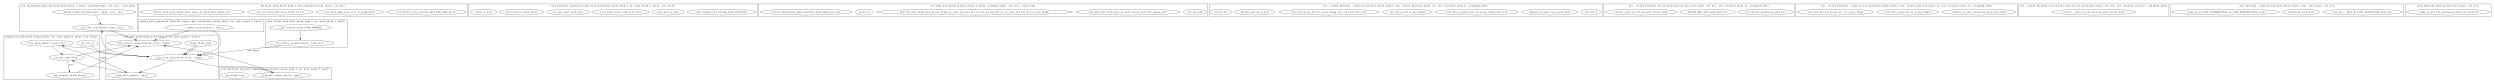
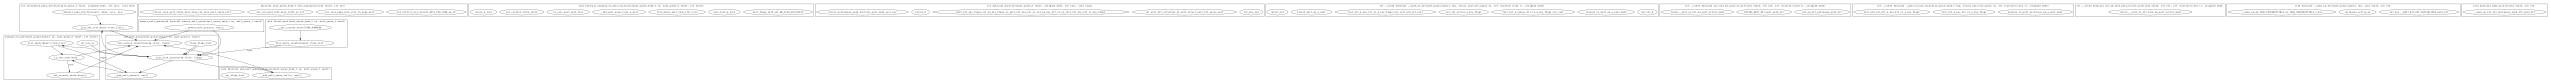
  digraph {
    fontname="IBM Plex Mono"
    node [fontname="IBM Plex Mono"]
    edge [fontname="IBM Plex Mono"]
    n1 [label="default_wake_function(wait, mode, sync, key);"]
    n2 [label="list_del_init(&wait->task_list);"]
    n3 [label=clear_flags_last]
    n4 [label="spin_lock_irqsave(&q->lock, flags);"]
    n5 [label="__add_wait_queue(q, wait);"]
    n6 [label="spin_unlock_irqrestore(&q->lock, flags);"]
    n7 [label="__add_wait_queue_tail(q, wait);"]
    n8 [label=set_flags_last]
    n9 [label="	__remove_wait_queue(q, wait);"]
    n10 [label="list_empty(&wait->task_list)"]
    n11 [label="is_sync_wait(wait)"]
    n12 [label=set_non_ex]
    n13 [label="set_current_state(state);"]
    n14 [label="__set_current_state(TASK_RUNNING)"]
    n15 [label="list_empty_careful(&wait->task_list)"]
    n16 [label=set_shift_5_or_6_decide_BITS_PER_LONG_eq_32]
    n17 [label=set_zone_page_zone_virt_to_page_word]
    n18 [label=set_val_word_left_move_shift_or_bit]
    n19 [label=return_zone_wait_table_hash_long_val_zone_wait_table_bits]
    n20 [label=wait_flags_self_set_WQ_FLAG_EXCLUSIVE]
    n21 [label=spin_lock_q_lock]
    n22 [label=list_empty_wait_task_list_true]
+   n23 [label=__add_wait_queue_tail_q_wait]
    n24 [label=is_sync_wait_wait_true]
    n25 [label=set_current_state_state]
    n26 [label=unlock_q_lock]
    n27 [label=set_key_arg]
    n28 [label=set_wait_bit_container_of_wait_struct_wait_bit_queue_wait]
    n29 [label=wait_bit_key_flags_not_eq_key_flags_or_wait_bit_key_bit_nr_not_eq_key_bit_nr_or_test_bit_key_bit_nr_key_flags]
    n30 [label=return_0]
    n31 [label=return_autoremove_wake_function_wait_mode_sync_key]
    n32 [label=set_ret_0]
    n33 [label=prepare_to_wait_wq_q_wait_mode]
    n34 [label=test_bit_q_remove_bit_nr_q_key_flags_not_null]
    n35 [label=set_ret_action_q_key_flags]
    n36 [label=test_bit_q_key_bit_nr_q_key_flags_not_null_and_ret_null]
    n37 [label=finish_wait_wq_q_wait]
    n38 [label=return_ret]
    n39 [label=set_wq_bit_waitqueue_word_bit]
    n40 [label=DEFINE_WAIT_BIT_wait_word_bit]
    n41 [label=return__wait_on_bit_wq_wait_action_mode]
    n42 [label=prepare_to_wait_exclusive_wq_q_wait_mode]
    n43 [label=test_bit_q_key_bit_nr_q_key_flags]
    n44 [label=test_and_set_bit_q_key_bit_nr_q_key_flags]
    n45 [label=return___wait_on_bit_lock_wq_wait_action_mode]
    n46 [label=set_key___WAIT_BIT_KEY_INITIALIZER_word_bit]
    n47 [label=waitqueue_active_wq]
    n48 [label=__wake_up_wq_TASK_INTERRUPTIBLE_or_TASK_UNINTRUPTIBLE_1_key]
    n49 [label=__wake_up_bit_bit_waitqueue_word_bit_word_bit]
    subgraph cluster_1 {
      label="int autoremove_wake_function(wait_queue_t *wait, unsigned mode, int sync, void *key)"
      n1
      n2
    }
    subgraph cluster_2 {
      label="add_wait_queue(wait_queue_head_t *q, wait_queue_t *wait)"
      n3
      n4
      n5
      n6
    }
    subgraph cluster_3 {
      label="void fastcall add_wait_queue_exclusive(wait_queue_head_t *q, wait_queue_t *wait)"
      n7
      n8
    }
    subgraph cluster_4 {
      label="remove_wait_queuevoid fastcall remove_wait_queue(wait_queue_head_t *q, wait_queue_t *wait)"
      n9
    }
    subgraph cluster_5 {
      label="prepare_to_wait(wait_queue_head_t *q, wait_queue_t *wait, int state)"
      n10
      n11
      n12
      n13
    }
    subgraph cluster_6 {
      label="void finish_wait(wait_queue_head_t *q, wait_queue_t *wait)"
      n14
      n15
    }
    subgraph cluster_7 {
      label="fastcall wait_queue_head_t *bit_waitqueue(void *word, int bit)"
      n16
      n17
      n18
      n19
    }
    subgraph cluster_8 {
      label="void fastcall prepare_to_wait_exclusive(wait_queue_head_t *q, wait_queue_t *wait, int state)"
      n20
      n21
      n22
+     n23
      n24
      n25
      n26
    }
    subgraph cluster_9 {
      label="int wake_bit_function(wait_queue_t *wait, unsigned mode, int sync, void *arg)"
      n27
      n28
      n29
      n30
      n31
    }
    subgraph cluster_10 {
      label="int __sched fastcall __wait_on_bit(wait_queue_head_t *wq, struct wait_bit_queue *q, int (*action)(void *), unsigned mode)"
      n32
      n33
      n34
      n35
      n36
      n37
      n38
    }
    subgraph cluster_11 {
      label="int __sched fastcall out_of_line_wait_on_bit(void *word, int bit, int (*action)(void *), unsigned mode)"
      n39
      n40
      n41
    }
    subgraph cluster_12 {
      label="int __sched fastcall __wait_on_bit_lock(wait_queue_head_t *wq, struct wait_bit_queue *q, int (*action)(void *), unsigned mode)"
      n42
      n43
      n44
    }
    subgraph cluster_13 {
      label="int __sched fastcall out_of_line_wait_on_bit_lock(void *word, int bit, int (*action)(void *), unsigned mode)"
      n45
    }
    subgraph cluster_14 {
      label="void fastcall __wake_up_bit(wait_queue_head_t *wq, void *word, int bit)"
      n46
      n47
      n48
    }
    subgraph cluster_15 {
      label="void fastcall wake_up_bit(void *word, int bit)"
      n49
    }
    n1 -> n2
    n2 -> n6
    n3 -> n4
    n3 -> n4
    n4 -> n2
    n4 -> n5
    n4 -> n7
    n4 -> n10
    n5 -> n11
    n7 -> n6
    n9 -> n4
    n9 -> n6
    n10 -> n5 [label=empty]
    n10 -> n11
    n11 -> n6
    n11 -> n13 [label=sync]
    n12 -> n4
    n13 -> n6
    n14 -> n15
-   n15 -> n4 [label="not empty"]
+   n15 -> n4 [label=sync]
  }
